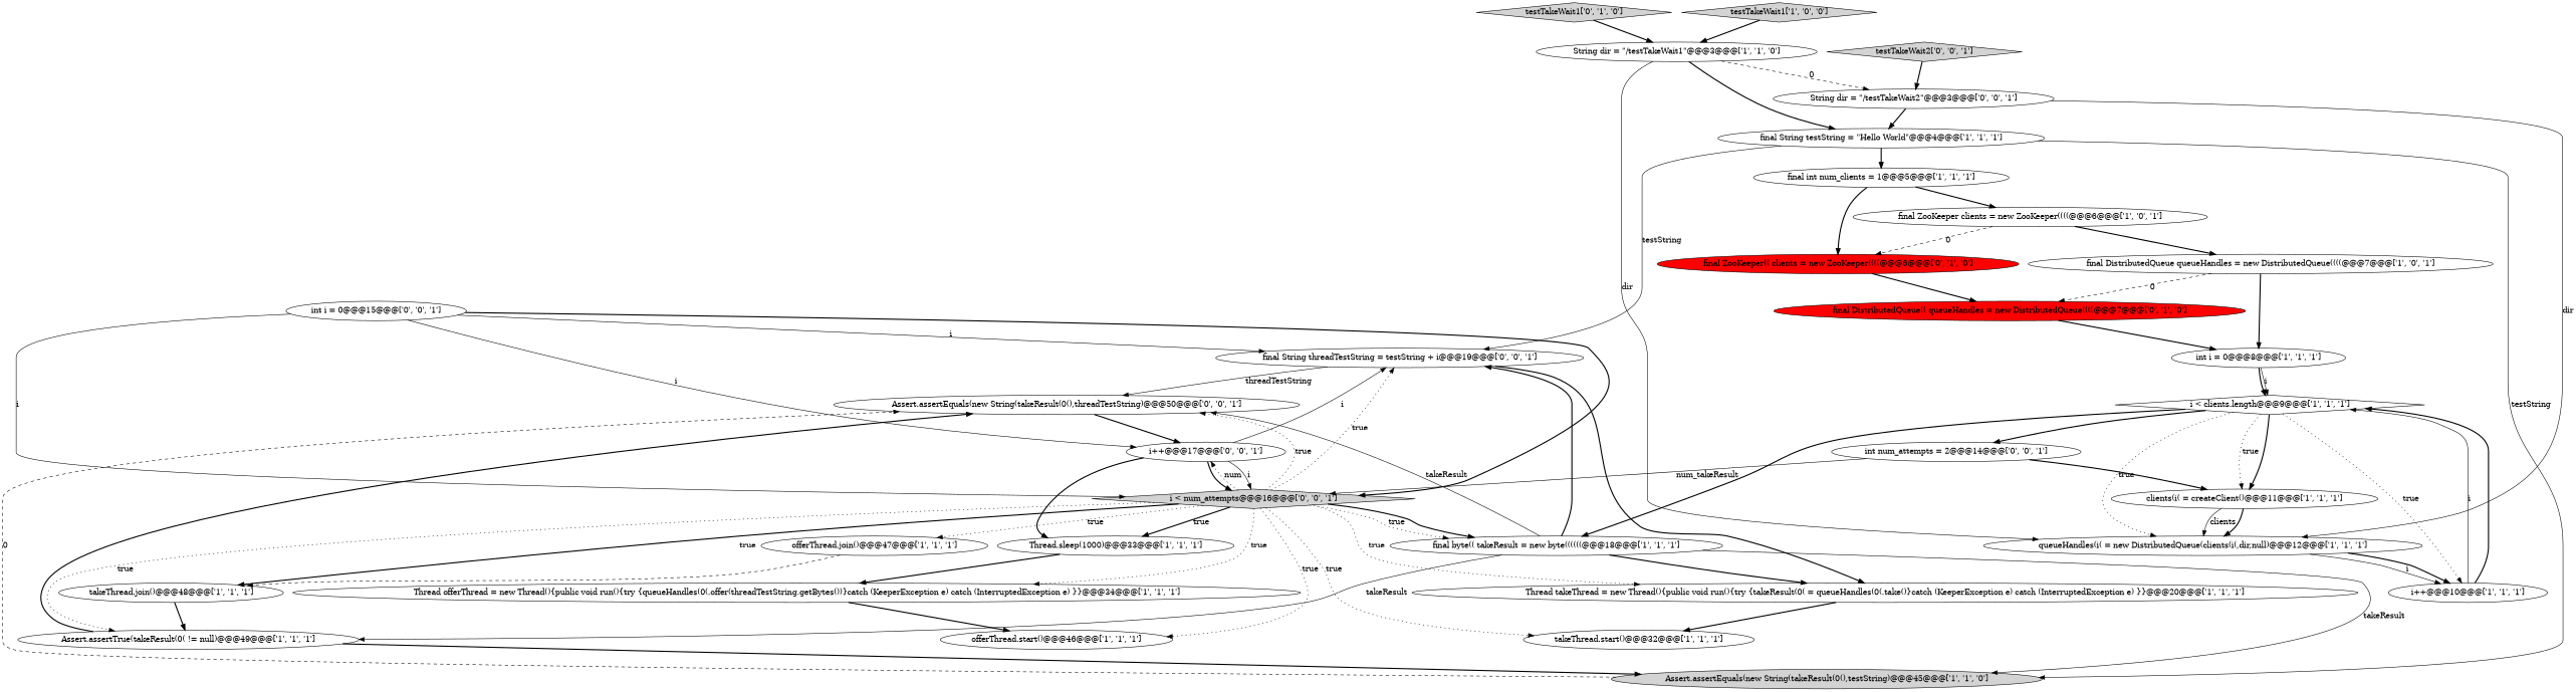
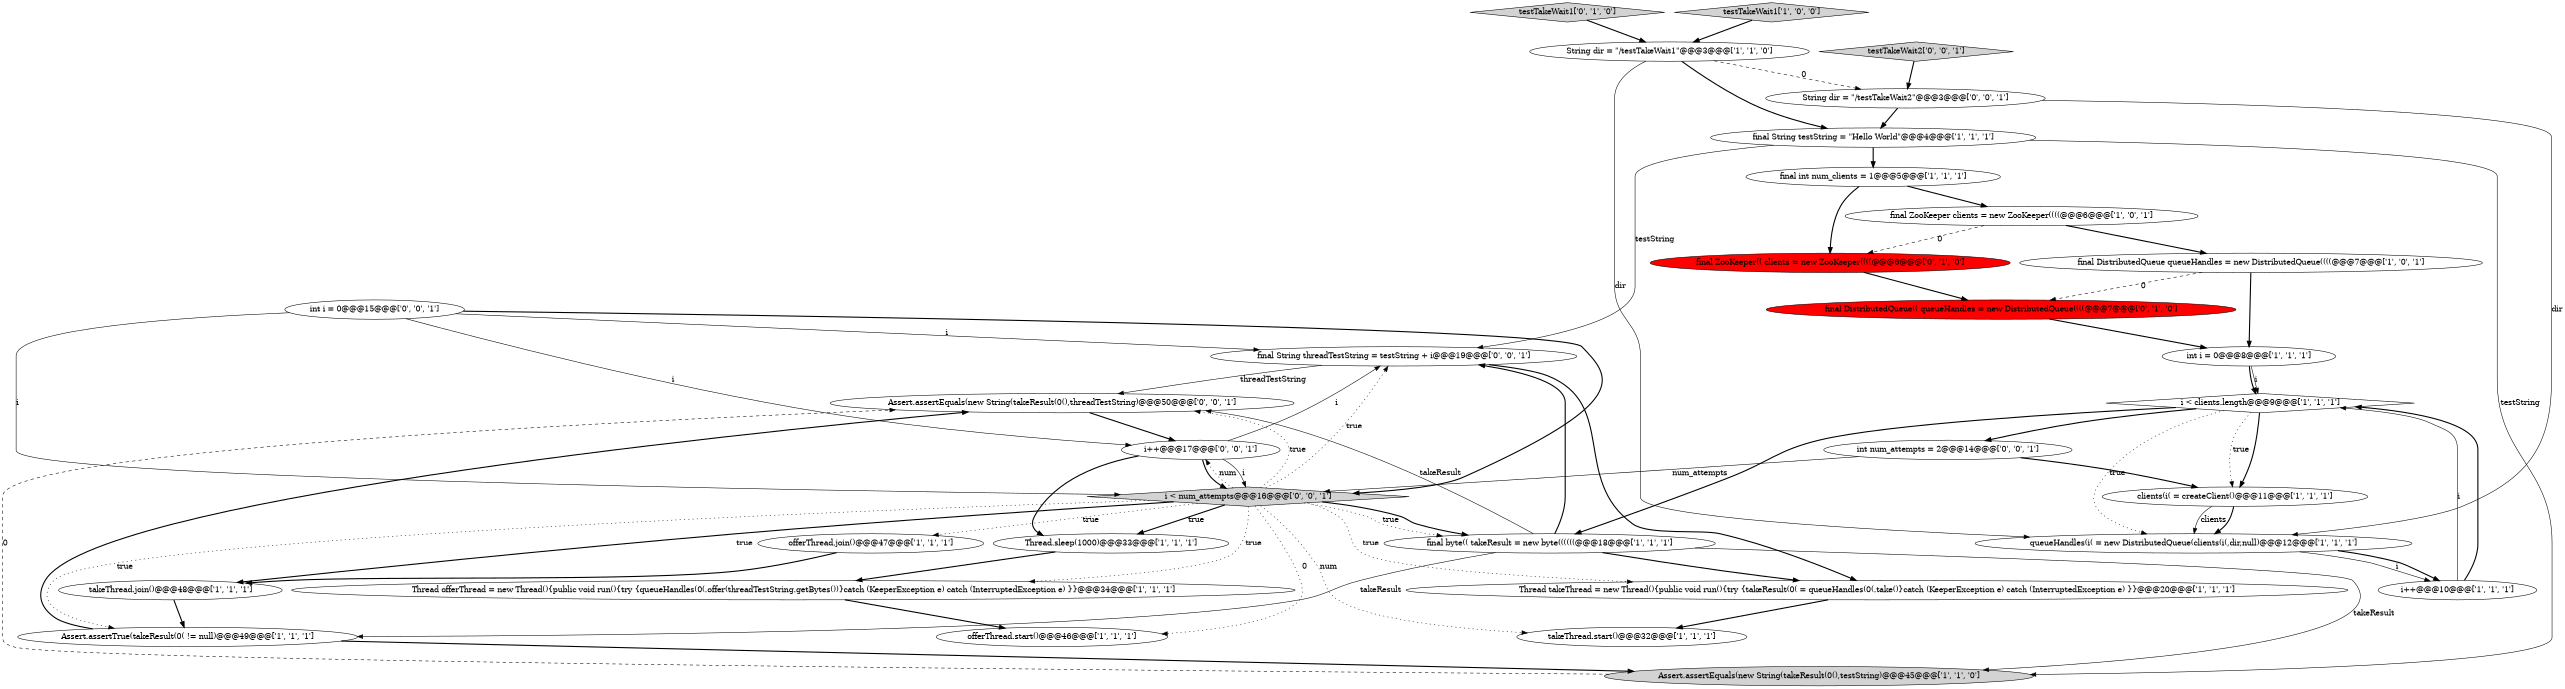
  digraph {
    node [fillcolor=white shape=ellipse style=filled]
    edge [style=bold]
    n1 [label="String dir = \"/testTakeWait1\"@@@3@@@['1', '1', '0']"]
    n2 [label="final String testString = \"Hello World\"@@@4@@@['1', '1', '1']"]
    n3 [label="String dir = \"/testTakeWait2\"@@@3@@@['0', '0', '1']"]
    n4 [label="queueHandles(i( = new DistributedQueue(clients(i(,dir,null)@@@12@@@['1', '1', '1']"]
    n5 [label="final String threadTestString = testString + i@@@19@@@['0', '0', '1']"]
    n6 [label="final int num_clients = 1@@@5@@@['1', '1', '1']"]
    n7 [fillcolor=lightgray label="Assert.assertEquals(new String(takeResult(0(),testString)@@@45@@@['1', '1', '0']"]
    n8 [label="i++@@@10@@@['1', '1', '1']"]
    n9 [fillcolor=lightgray label="i < num_attempts@@@16@@@['0', '0', '1']" shape=diamond]
    n10 [label="offerThread.start()@@@46@@@['1', '1', '1']"]
    n11 [label="Thread offerThread = new Thread(){public void run(){try {queueHandles(0(.offer(threadTestString.getBytes())}catch (KeeperException e) catch (InterruptedException e) }}@@@34@@@['1', '1', '1']"]
    n12 [label="Thread.sleep(1000)@@@33@@@['1', '1', '1']"]
    n13 [label="Assert.assertEquals(new String(takeResult(0(),threadTestString)@@@50@@@['0', '0', '1']"]
    n14 [label="i++@@@17@@@['0', '0', '1']"]
    n15 [label="final byte(( takeResult = new byte((((((@@@18@@@['1', '1', '1']"]
    n16 [label="offerThread.join()@@@47@@@['1', '1', '1']"]
    n17 [label="Thread takeThread = new Thread(){public void run(){try {takeResult(0( = queueHandles(0(.take()}catch (KeeperException e) catch (InterruptedException e) }}@@@20@@@['1', '1', '1']"]
    n18 [label="takeThread.start()@@@32@@@['1', '1', '1']"]
    n19 [label="takeThread.join()@@@48@@@['1', '1', '1']"]
    n20 [label="Assert.assertTrue(takeResult(0( != null)@@@49@@@['1', '1', '1']"]
    n21 [fillcolor=lightgray label="testTakeWait1['0', '1', '0']" shape=diamond]
    n22 [fillcolor=lightgray label="testTakeWait2['0', '0', '1']" shape=diamond]
    n23 [label="clients(i( = createClient()@@@11@@@['1', '1', '1']"]
    n24 [label="final DistributedQueue queueHandles = new DistributedQueue((((@@@7@@@['1', '0', '1']"]
    n25 [label="int i = 0@@@8@@@['1', '1', '1']"]
    n26 [fillcolor=red label="final DistributedQueue(( queueHandles = new DistributedQueue((((@@@7@@@['0', '1', '0']"]
    n27 [label="i < clients.length@@@9@@@['1', '1', '1']" shape=diamond]
    n28 [label="final ZooKeeper clients = new ZooKeeper((((@@@6@@@['1', '0', '1']"]
    n29 [fillcolor=red label="final ZooKeeper(( clients = new ZooKeeper((((@@@6@@@['0', '1', '0']"]
    n30 [label="int num_attempts = 2@@@14@@@['0', '0', '1']"]
    n31 [fillcolor=lightgray label="testTakeWait1['1', '0', '0']" shape=diamond]
    n32 [label="int i = 0@@@15@@@['0', '0', '1']"]
    n1 -> n2
    n1 -> n3 [label=0 style=dashed]
    n1 -> n4 [label=dir style=solid]
    n2 -> n5 [label=testString style=solid]
    n2 -> n6
    n2 -> n7 [label=testString style=solid]
    n3 -> n2
    n3 -> n4 [label=dir style=solid]
    n4 -> n8 [label=i style=solid]
    n4 -> n8
    n5 -> n13 [label=threadTestString style=solid]
    n5 -> n17
    n6 -> n28
    n6 -> n29
    n7 -> n13 [label=0 style=dashed]
    n8 -> n27 [label=i style=solid]
    n8 -> n27
    n9 -> n5 [label=true style=dotted]
-   n9 -> n10 [label=true style=dotted]
+   n9 -> n10 [label=0 style=dotted]
    n9 -> n11 [label=true style=dotted]
    n9 -> n12 [label=true]
    n9 -> n13 [label=true style=dotted]
    n9 -> n14 [label=num style=dotted]
    n9 -> n15 [label=true style=dotted]
    n9 -> n15
    n9 -> n16 [label=true style=dotted]
    n9 -> n17 [label=true style=dotted]
-   n9 -> n18 [label=true style=dotted]
+   n9 -> n18 [label=num style=dotted]
    n9 -> n19 [label=true]
    n9 -> n20 [label=true style=dotted]
    n11 -> n10
    n12 -> n11
    n13 -> n14
    n14 -> n5 [label=i style=solid]
    n14 -> n9 [label=i style=solid]
    n14 -> n9
    n14 -> n12
    n15 -> n5
    n15 -> n7 [label=takeResult style=solid]
    n15 -> n13 [label=takeResult style=solid]
    n15 -> n17
    n15 -> n20 [label=takeResult style=solid]
-   n16 -> n19 [style=dashed]
+   n16 -> n19
    n17 -> n18
    n19 -> n20
    n20 -> n7
    n20 -> n13
    n21 -> n1
    n22 -> n3
    n23 -> n4 [label=clients style=solid]
    n23 -> n4
    n24 -> n25
    n24 -> n26 [label=0 style=dashed]
    n25 -> n27
    n25 -> n27 [label=i style=solid]
    n26 -> n25
    n27 -> n4 [label=true style=dotted]
-   n27 -> n8 [label=true style=dotted]
    n27 -> n15
    n27 -> n23
    n27 -> n23 [label=true style=dotted]
    n27 -> n30
    n28 -> n24
    n28 -> n29 [label=0 style=dashed]
    n29 -> n26
-   n30 -> n9 [label=num_takeResult style=solid]
+   n30 -> n9 [label=num_attempts style=solid]
    n30 -> n23
    n31 -> n1
    n32 -> n5 [label=i style=solid]
    n32 -> n9 [label=i style=solid]
    n32 -> n9
    n32 -> n14 [label=i style=solid]
  }
